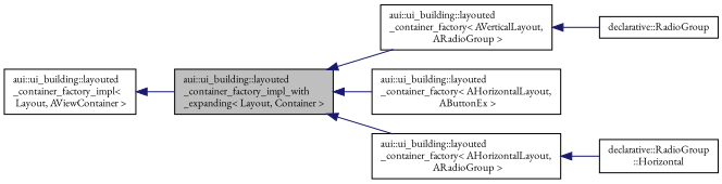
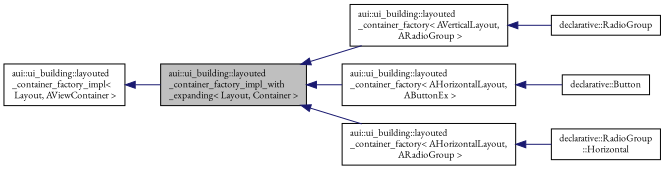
  digraph {
    rankdir=LR
    fontname="EB Garamond"
    node [color=black fillcolor=white fontname="EB Garamond" fontsize=10 shape=record style=filled]
    edge [color=midnightblue dir=back fontname="EB Garamond" fontsize=10 labelfontname=Helvetica labelfontsize=10 style=solid]
    n1 [fillcolor=grey75 fontcolor=black height=0.2 label="aui::ui_building::layouted\l_container_factory_impl_with\l_expanding\< Layout, Container \>" width=0.4]
    n2 [height=0.2 label="aui::ui_building::layouted\l_container_factory\< AVerticalLayout,\l ARadioGroup \>" width=0.4]
    n3 [height=0.2 label="aui::ui_building::layouted\l_container_factory\< AHorizontalLayout,\l AButtonEx \>" width=0.4]
    n4 [height=0.2 label="aui::ui_building::layouted\l_container_factory\< AHorizontalLayout,\l ARadioGroup \>" width=0.4]
    n5 [height=0.2 label="aui::ui_building::layouted\l_container_factory_impl\<\l Layout, AViewContainer \>" width=0.4]
    n6 [height=0.2 label="declarative::RadioGroup" width=0.4]
+   n7 [height=0.2 label="declarative::Button" width=0.4]
    n8 [height=0.2 label="declarative::RadioGroup\l::Horizontal" width=0.4]
    n1 -> n2
    n1 -> n3
    n1 -> n4
    n2 -> n6
+   n3 -> n7
    n4 -> n8
    n5 -> n1
  }
